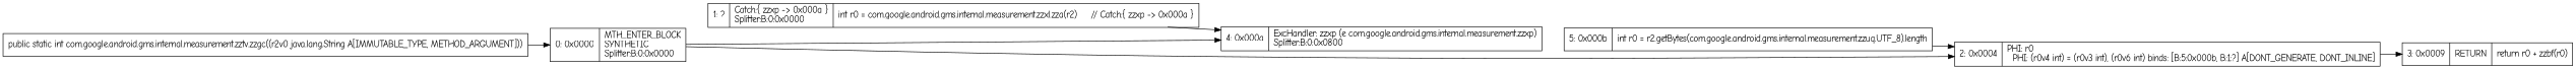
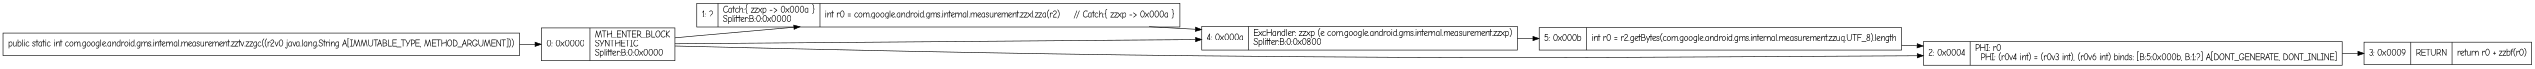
  digraph {
    fontname="Comic Neue"
    rankdir=LR
    node [fontname="Comic Neue" shape=record]
    edge [fontname="Comic Neue"]
    n1 [label="{0\:\ 0x0000|MTH_ENTER_BLOCK\lSYNTHETIC\lSplitter:B:0:0x0000\l}"]
    n2 [label="{1\:\ ?|Catch:\{ zzxp \-\> 0x000a \}\lSplitter:B:0:0x0000\l|int r0 = com.google.android.gms.internal.measurement.zzxl.zza(r2)     \/\/ Catch:\{ zzxp \-\> 0x000a \}\l}"]
    n3 [label="{4\:\ 0x000a|ExcHandler: zzxp (e com.google.android.gms.internal.measurement.zzxp)\lSplitter:B:0:0x0800\l}"]
    n4 [label="{2\:\ 0x0004|PHI: r0 \l  PHI: (r0v4 int) = (r0v3 int), (r0v6 int) binds: [B:5:0x000b, B:1:?] A[DONT_GENERATE, DONT_INLINE]\l}"]
    n5 [label="{5\:\ 0x000b|int r0 = r2.getBytes(com.google.android.gms.internal.measurement.zzuq.UTF_8).length\l}"]
    n6 [label="{3\:\ 0x0009|RETURN\l|return r0 + zzbf(r0)\l}"]
    n7 [label="{public static int com.google.android.gms.internal.measurement.zztv.zzgc((r2v0 java.lang.String A[IMMUTABLE_TYPE, METHOD_ARGUMENT])) }"]
+   n1 -> n2
    n1 -> n3
    n1 -> n4
    n2 -> n3
+   n3 -> n5
    n4 -> n6
    n5 -> n4
    n7 -> n1
  }
